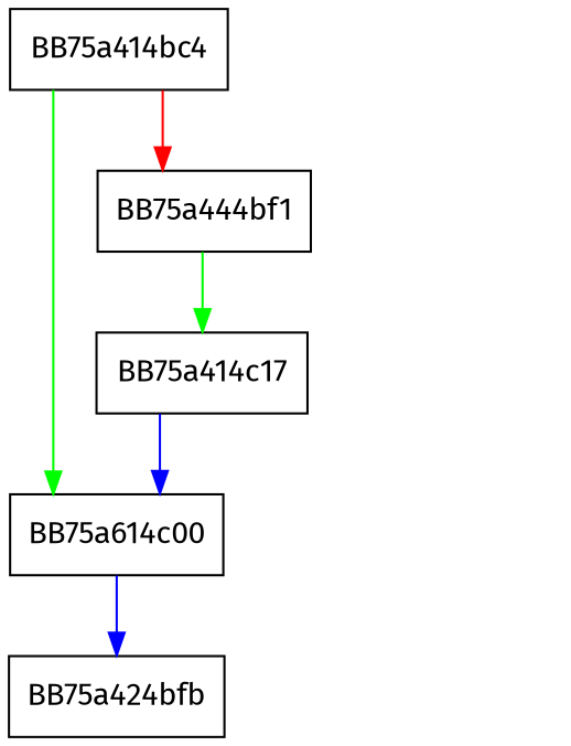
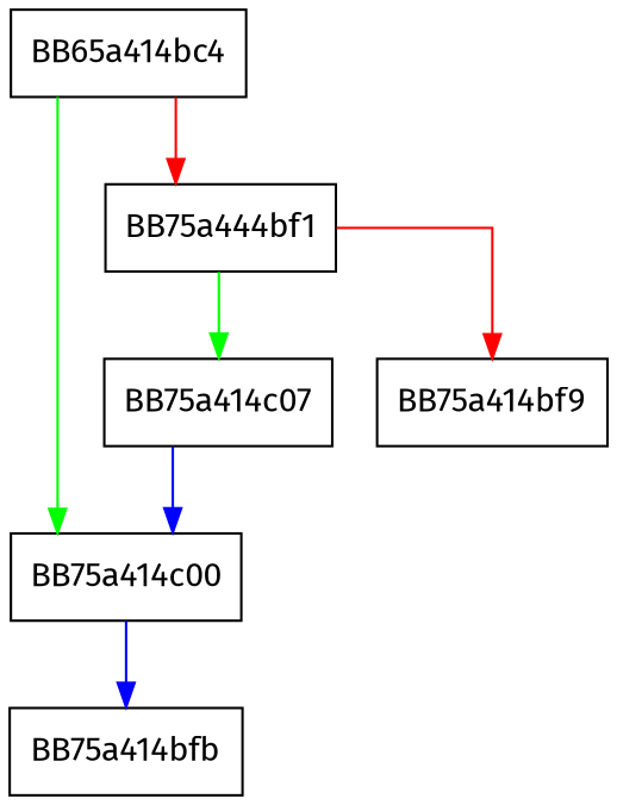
  digraph {
    fontname="Fira Sans"
    splines=ortho
    node [fontname="Fira Sans" shape=box]
    edge [color=green fontname="Fira Sans"]
-   BB75a414bc4
-   BB75a414c00 [label=BB75a614c00]
+   BB75a414bc4 [label=BB65a414bc4]
+   BB75a414c00
    n3 [label=BB75a444bf1]
-   BB75a414bfb [label=BB75a424bfb]
-   BB75a414c07 [label=BB75a414c17]
+   BB75a414bfb
+   BB75a414c07
+   BB75a414bf9
    BB75a414bc4 -> BB75a414c00
    BB75a414bc4 -> n3 [color=red]
    BB75a414c00 -> BB75a414bfb [color=blue]
    n3 -> BB75a414c07
+   n3 -> BB75a414bf9 [color=red]
    BB75a414c07 -> BB75a414c00 [color=blue]
  }
